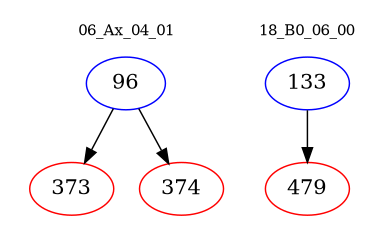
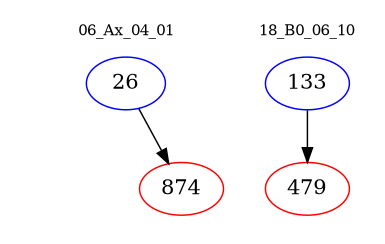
  digraph {
    node [color=red]
    edge [color=black]
-   n1 [color=blue label=96]
-   n2 [label=373]
-   n3 [label=374]
+   n1 [color=blue label=26]
+   n3 [label=874]
    n4 [color=blue label=133]
    n5 [label=479]
    subgraph cluster_1 {
      color=white
      fontsize=10
      label="06_Ax_04_01"
      n1
-     n2
      n3
    }
    subgraph cluster_2 {
      color=white
      fontsize=10
-     label="18_B0_06_00"
+     label="18_B0_06_10"
      n4
      n5
    }
-   n1 -> n2
    n1 -> n3
    n4 -> n5
  }
